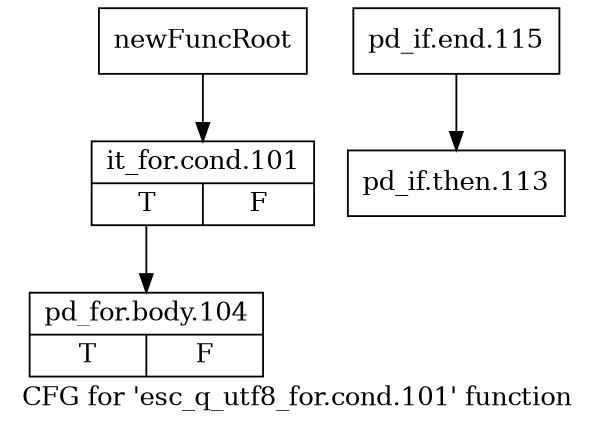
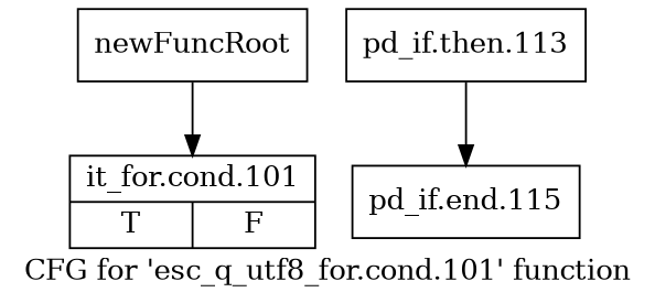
  digraph {
    label="CFG for 'esc_q_utf8_for.cond.101' function"
    node [shape=record]
    n1 [label="{newFuncRoot}"]
    n2 [label="{it_for.cond.101|{<s0>T|<s1>F}}"]
-   n3 [label="{pd_for.body.104|{<s0>T|<s1>F}}"]
    n4 [label="{pd_if.then.113}"]
    n5 [label="{pd_if.end.115}"]
    n1 -> n2
-   n2 -> n3 [tailport=s0]
-   n5 -> n4
+   n4 -> n5
  }
